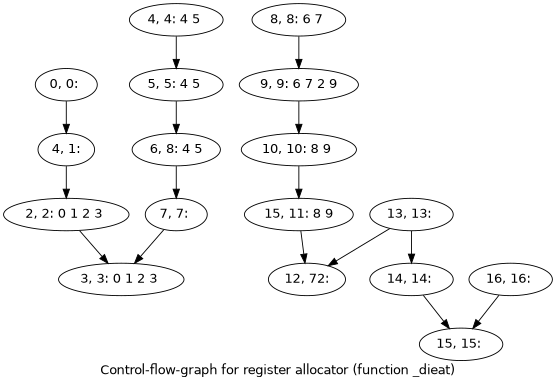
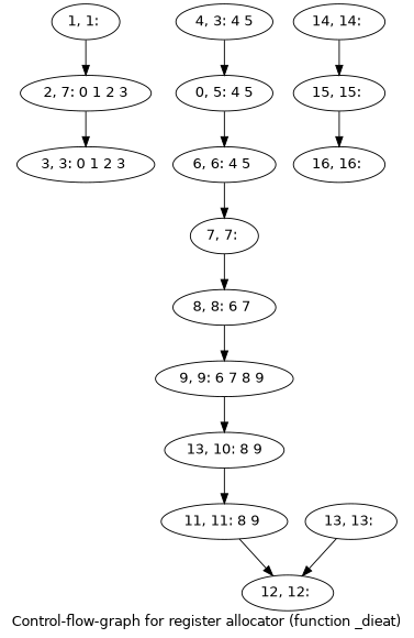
  digraph {
    fontname="DejaVu Sans"
    label="Control-flow-graph for register allocator (function _dieat)"
    node [fontname="DejaVu Sans"]
    edge [fontname="DejaVu Sans"]
-   n1 [label="0, 0: "]
-   n2 [label="4, 1:"]
-   n3 [label="2, 2: 0 1 2 3 "]
+   n2 [label="1, 1: "]
+   n3 [label="2, 7: 0 1 2 3"]
    n4 [label="3, 3: 0 1 2 3 "]
-   n5 [label="4, 4: 4 5 "]
-   n6 [label="5, 5: 4 5 "]
-   n7 [label="6, 8: 4 5"]
+   n5 [label="4, 3: 4 5"]
+   n6 [label="0, 5: 4 5"]
+   n7 [label="6, 6: 4 5 "]
    n8 [label="7, 7: "]
    n9 [label="8, 8: 6 7 "]
-   n10 [label="9, 9: 6 7 2 9"]
-   n11 [label="10, 10: 8 9 "]
-   n12 [label="15, 11: 8 9"]
-   n13 [label="12, 72:"]
+   n10 [label="9, 9: 6 7 8 9 "]
+   n11 [label="13, 10: 8 9"]
+   n12 [label="11, 11: 8 9 "]
+   n13 [label="12, 12: "]
    n14 [label="13, 13: "]
    n15 [label="14, 14: "]
    n16 [label="15, 15: "]
    n17 [label="16, 16: "]
-   n1 -> n2
    n2 -> n3
    n3 -> n4
    n5 -> n6
    n6 -> n7
    n7 -> n8
-   n8 -> n4
+   n8 -> n9
    n9 -> n10
    n10 -> n11
    n11 -> n12
    n12 -> n13
    n14 -> n13
-   n14 -> n15
    n15 -> n16
-   n17 -> n16
+   n16 -> n17
  }
